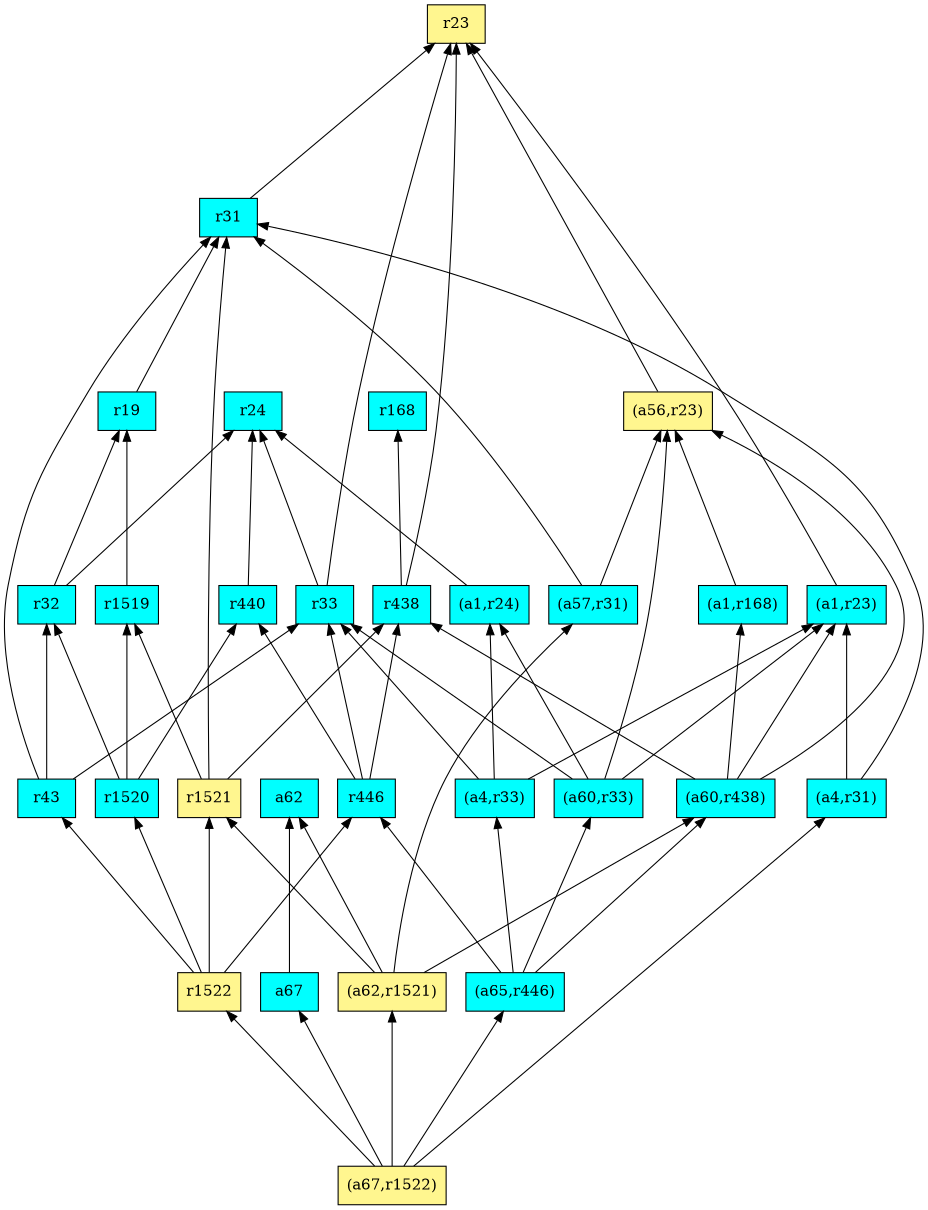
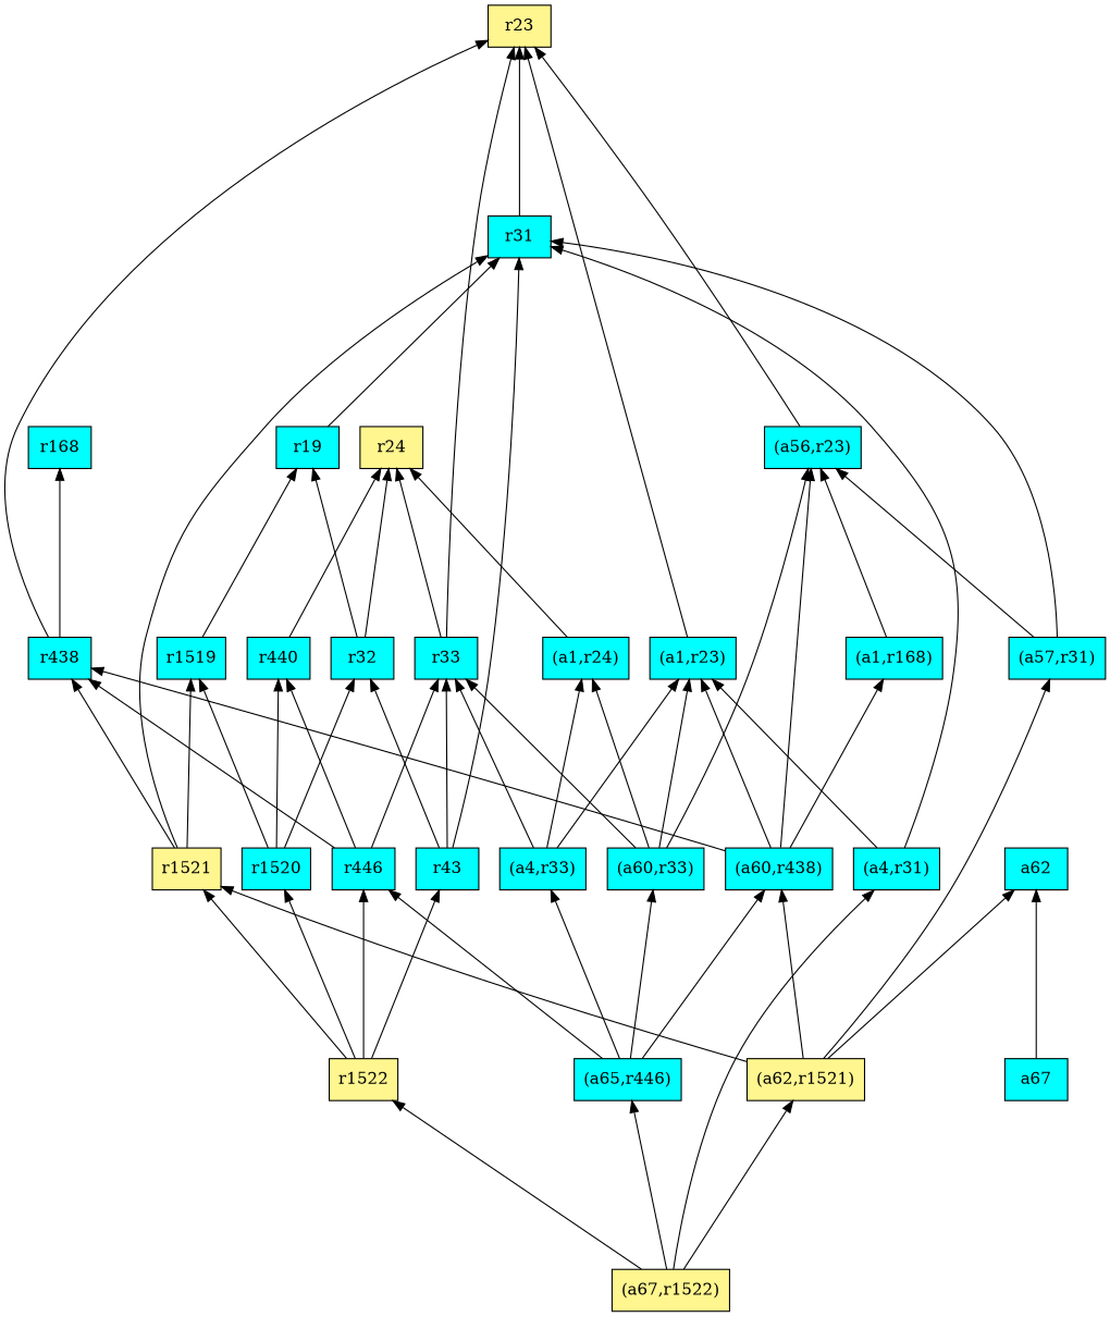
  digraph {
    rankdir=BT
    ranksep=2.0
    node [fillcolor=cyan shape=record style=filled]
-   n1 [fillcolor=khaki1 label="{(a56,r23)}"]
+   n1 [label="{(a56,r23)}"]
    n2 [fillcolor=khaki1 label="{r23}"]
    n3 [label="{(a4,r33)}"]
    n4 [label="{(a1,r23)}"]
    n5 [label="{(a1,r24)}"]
    n6 [label="{r33}"]
-   n7 [label="{r24}"]
+   n7 [fillcolor=khaki1 label="{r24}"]
    n8 [label="{(a60,r438)}"]
    n9 [label="{(a1,r168)}"]
    n10 [label="{r438}"]
    n11 [label="{r168}"]
    n12 [label="{a67}"]
    n13 [label="{a62}"]
    n14 [label="{r31}"]
    n15 [label="{r19}"]
    n16 [fillcolor=khaki1 label="{r1521}"]
    n17 [label="{r1519}"]
    n18 [label="{r440}"]
    n19 [label="{r32}"]
    n20 [label="{(a57,r31)}"]
    n21 [label="{r1520}"]
    n22 [fillcolor=khaki1 label="{(a67,r1522)}"]
    n23 [fillcolor=khaki1 label="{r1522}"]
    n24 [label="{(a65,r446)}"]
    n25 [label="{(a4,r31)}"]
    n26 [fillcolor=khaki1 label="{(a62,r1521)}"]
    n27 [label="{r446}"]
    n28 [label="{r43}"]
    n29 [label="{(a60,r33)}"]
    n1 -> n2
    n3 -> n4
    n3 -> n5
    n3 -> n6
    n4 -> n2
    n5 -> n7
    n6 -> n2
    n6 -> n7
    n8 -> n1
    n8 -> n4
    n8 -> n9
    n8 -> n10
    n9 -> n1
    n10 -> n2
    n10 -> n11
    n12 -> n13
    n14 -> n2
    n15 -> n14
    n16 -> n10
    n16 -> n14
    n16 -> n17
    n17 -> n15
    n18 -> n7
    n19 -> n7
    n19 -> n15
    n20 -> n1
    n20 -> n14
    n21 -> n17
    n21 -> n18
    n21 -> n19
-   n22 -> n12
    n22 -> n23
    n22 -> n24
    n22 -> n25
    n22 -> n26
    n23 -> n16
    n23 -> n21
    n23 -> n27
    n23 -> n28
    n24 -> n3
    n24 -> n8
    n24 -> n27
    n24 -> n29
    n25 -> n4
    n25 -> n14
    n26 -> n8
    n26 -> n13
    n26 -> n16
    n26 -> n20
    n27 -> n6
    n27 -> n10
    n27 -> n18
    n28 -> n6
    n28 -> n14
    n28 -> n19
    n29 -> n1
    n29 -> n4
    n29 -> n5
    n29 -> n6
  }
